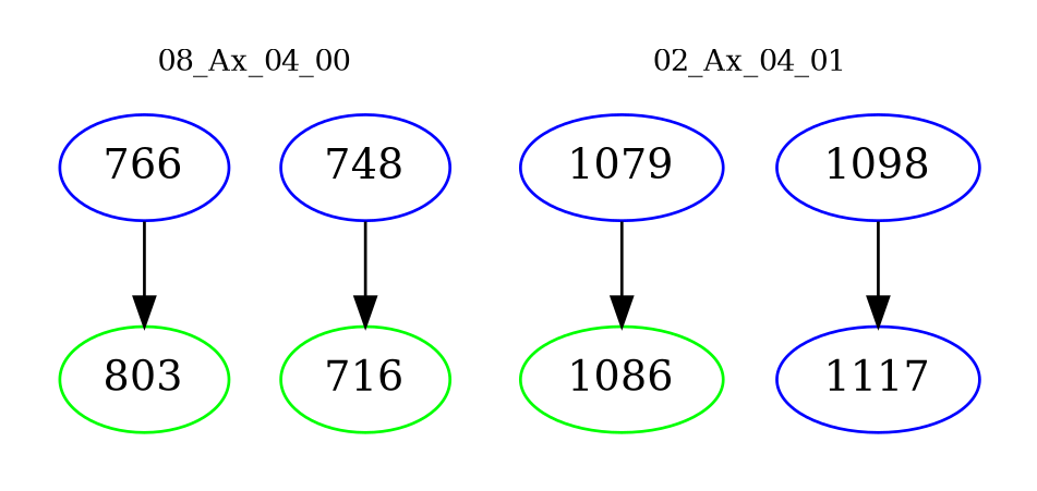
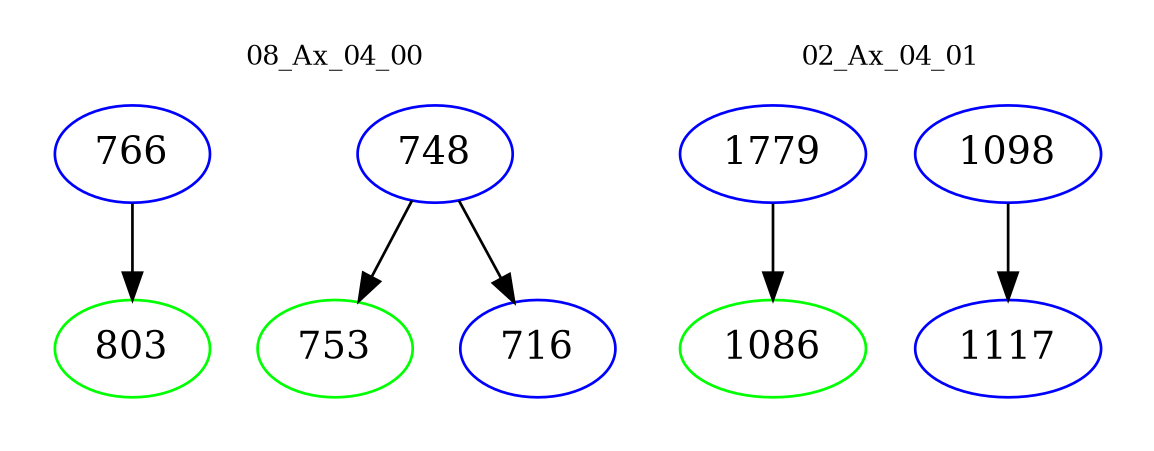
  digraph {
    node [color=blue]
    edge [color=black]
    n1 [label=748]
    n2 [label=766]
-   n4 [color=green label=716]
+   n3 [color=green label=753]
+   n4 [label=716]
    n5 [color=green label=803]
    n6 [label=1098]
-   n7 [label=1079]
+   n7 [label=1779]
    n8 [label=1117]
    n9 [color=green label=1086]
    subgraph cluster_1 {
      color=white
      fontsize=10
      label="08_Ax_04_00"
      n1
      n2
+     n3
      n4
      n5
    }
    subgraph cluster_2 {
      color=white
      fontsize=10
      label="02_Ax_04_01"
      n6
      n7
      n8
      n9
    }
+   n1 -> n3
    n1 -> n4
    n2 -> n5
    n6 -> n8
    n7 -> n9
  }
